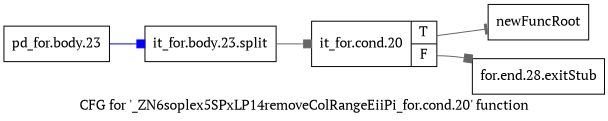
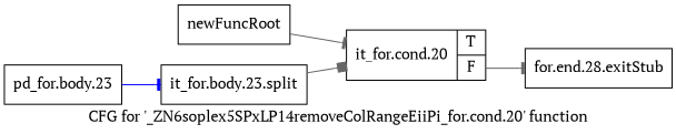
  digraph {
    fontname="PT Serif"
    label="CFG for '_ZN6soplex5SPxLP14removeColRangeEiiPi_for.cond.20' function"
    rankdir=LR
    node [fontname="PT Serif" shape=record]
    edge [arrowhead=tee color=gray40 fontname="PT Serif"]
    n1 [label="{newFuncRoot}"]
    n2 [label="{it_for.cond.20|{<s0>T|<s1>F}}"]
    n3 [label="{for.end.28.exitStub}"]
    n4 [label="{pd_for.body.23}"]
    n5 [label="{it_for.body.23.split}"]
-   n2 -> n1
-   n2 -> n3 [arrowhead=box tailport=s1]
-   n4 -> n5 [arrowhead=box color=blue]
+   n1 -> n2
+   n2 -> n3 [tailport=s1]
+   n4 -> n5 [color=blue]
    n5 -> n2 [arrowhead=box]
  }
